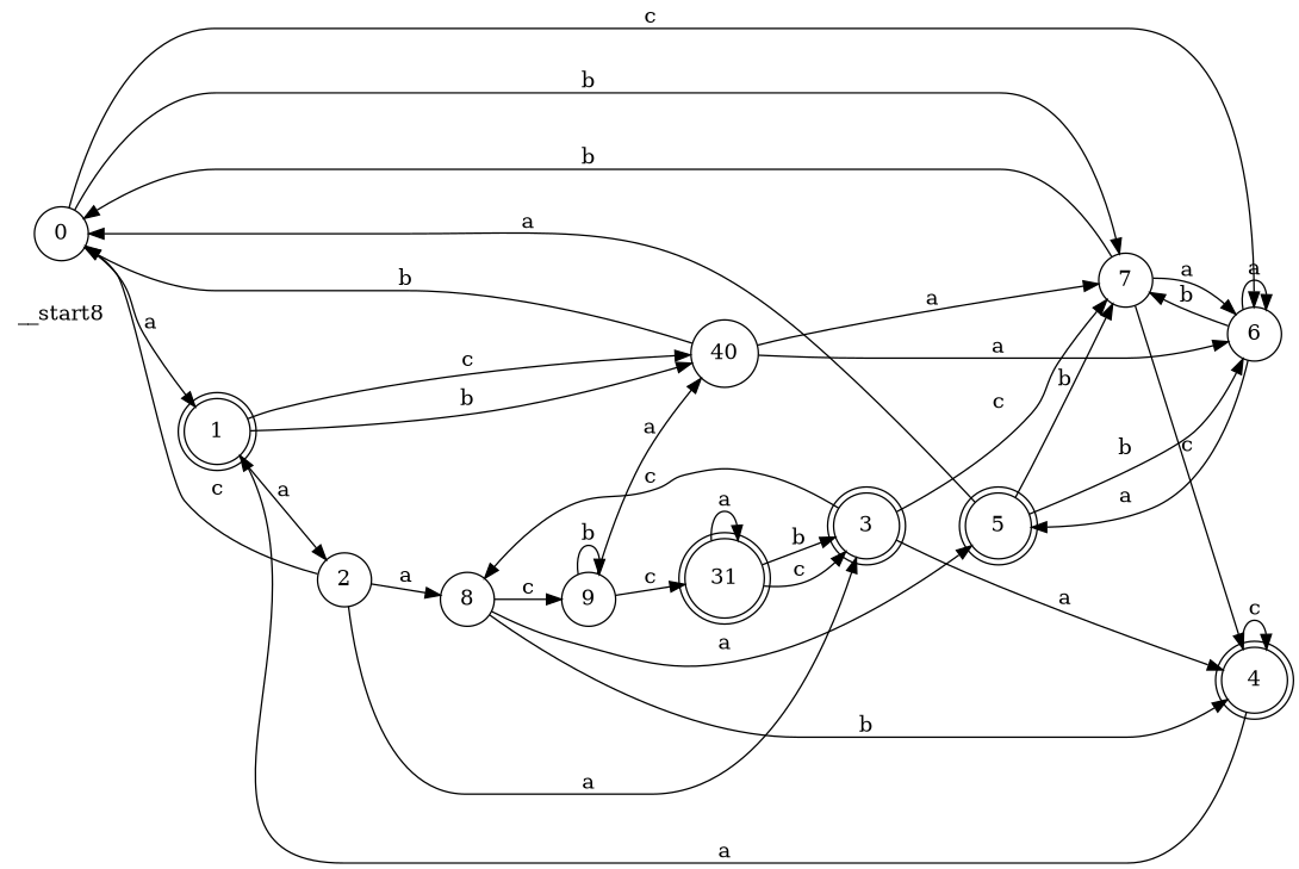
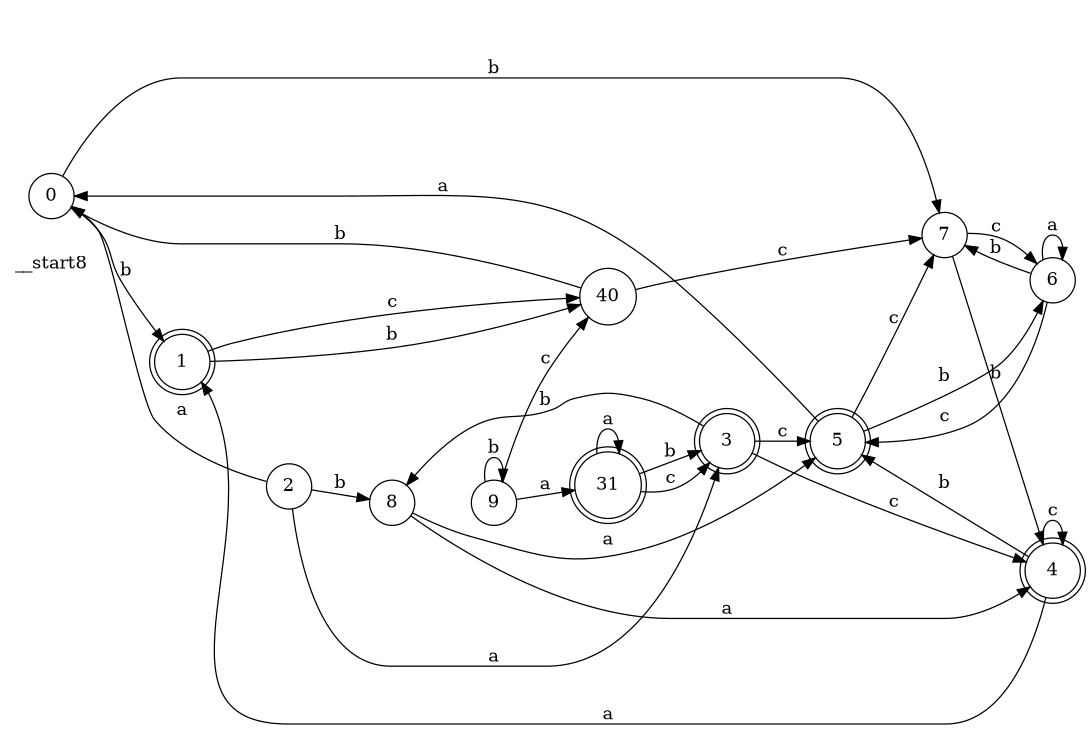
  digraph {
    rankdir=LR
    node [shape=circle color=black fillcolor=white style=filled]
    n1 [label=__start8 shape=none color="" fillcolor="" style=""]
    n2 [label=0]
    n3 [label=1 shape=doublecircle style="rounded,filled"]
    n4 [label=6]
    n5 [label=7]
    n6 [label=2]
    n7 [label=40]
    n8 [label=5 shape=doublecircle style="rounded,filled"]
    n9 [label=4 shape=doublecircle style="rounded,filled"]
    n10 [label=3 shape=doublecircle style="rounded,filled"]
    n11 [label=8]
    n12 [label=9]
    n13 [label=31 shape=doublecircle style="rounded,filled"]
-   n2 -> n3 [label=a]
-   n2 -> n4 [label=c]
+   n2 -> n3 [label=b]
    n2 -> n5 [label=b]
-   n3 -> n6 [label=a]
    n3 -> n7 [label=b]
    n3 -> n7 [label=c]
    n4 -> n4 [label=a]
    n4 -> n5 [label=b]
-   n4 -> n8 [label=a]
-   n5 -> n2 [label=b]
-   n5 -> n4 [label=a]
-   n5 -> n9 [label=c]
-   n6 -> n2 [label=c]
+   n4 -> n8 [label=c]
+   n5 -> n4 [label=c]
+   n5 -> n9 [label=b]
+   n6 -> n2 [label=a]
    n6 -> n10 [label=a]
-   n6 -> n11 [label=a]
+   n6 -> n11 [label=b]
    n7 -> n2 [label=b]
-   n7 -> n4 [label=a]
-   n7 -> n5 [label=a]
+   n7 -> n5 [label=c]
    n8 -> n2 [label=a]
    n8 -> n4 [label=b]
-   n8 -> n5 [label=b]
+   n8 -> n5 [label=c]
    n9 -> n3 [label=a]
+   n9 -> n8 [label=b]
    n9 -> n9 [label=c]
-   n10 -> n5 [label=c]
-   n10 -> n9 [label=a]
-   n10 -> n11 [label=c]
+   n10 -> n8 [label=c]
+   n10 -> n9 [label=c]
+   n10 -> n11 [label=b]
    n11 -> n8 [label=a]
-   n11 -> n9 [label=b]
-   n11 -> n12 [label=c]
-   n12 -> n7 [label=a]
+   n11 -> n9 [label=a]
+   n12 -> n7 [label=c]
    n12 -> n12 [label=b]
-   n12 -> n13 [label=c]
+   n12 -> n13 [label=a]
    n13 -> n10 [label=b]
    n13 -> n10 [label=c]
    n13 -> n13 [label=a]
  }
